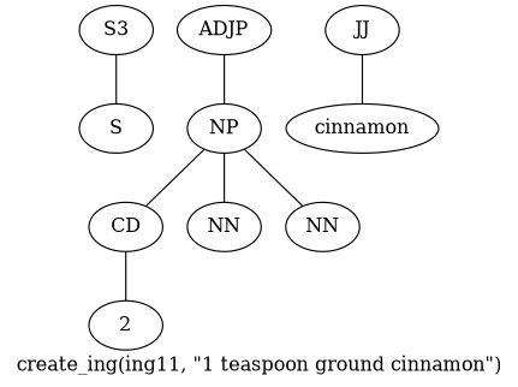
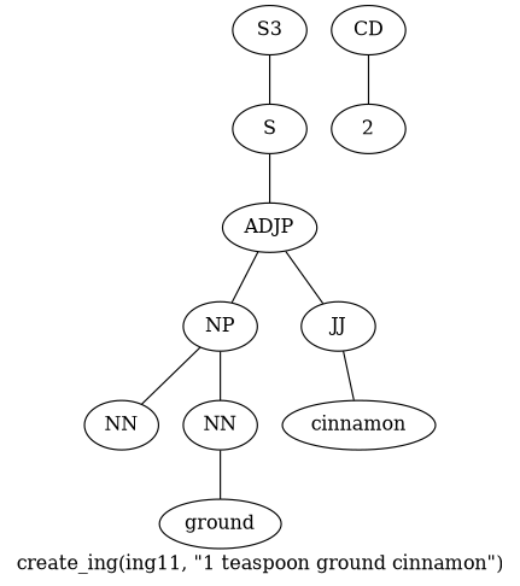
  graph {
    label="create_ing(ing11, \"1 teaspoon ground cinnamon\")"
    n1 [label=S3]
    n2 [label=S]
    n3 [label=ADJP]
    n4 [label=NP]
    n5 [label=CD]
    n6 [label=NN]
    n7 [label=NN]
    n8 [label=JJ]
    n9 [label=2]
+   n10 [label=ground]
    n11 [label=cinnamon]
    n1 -- n2
+   n2 -- n3
    n3 -- n4
-   n4 -- n5
+   n3 -- n8
    n4 -- n6
    n4 -- n7
    n5 -- n9
+   n7 -- n10
    n8 -- n11
  }
